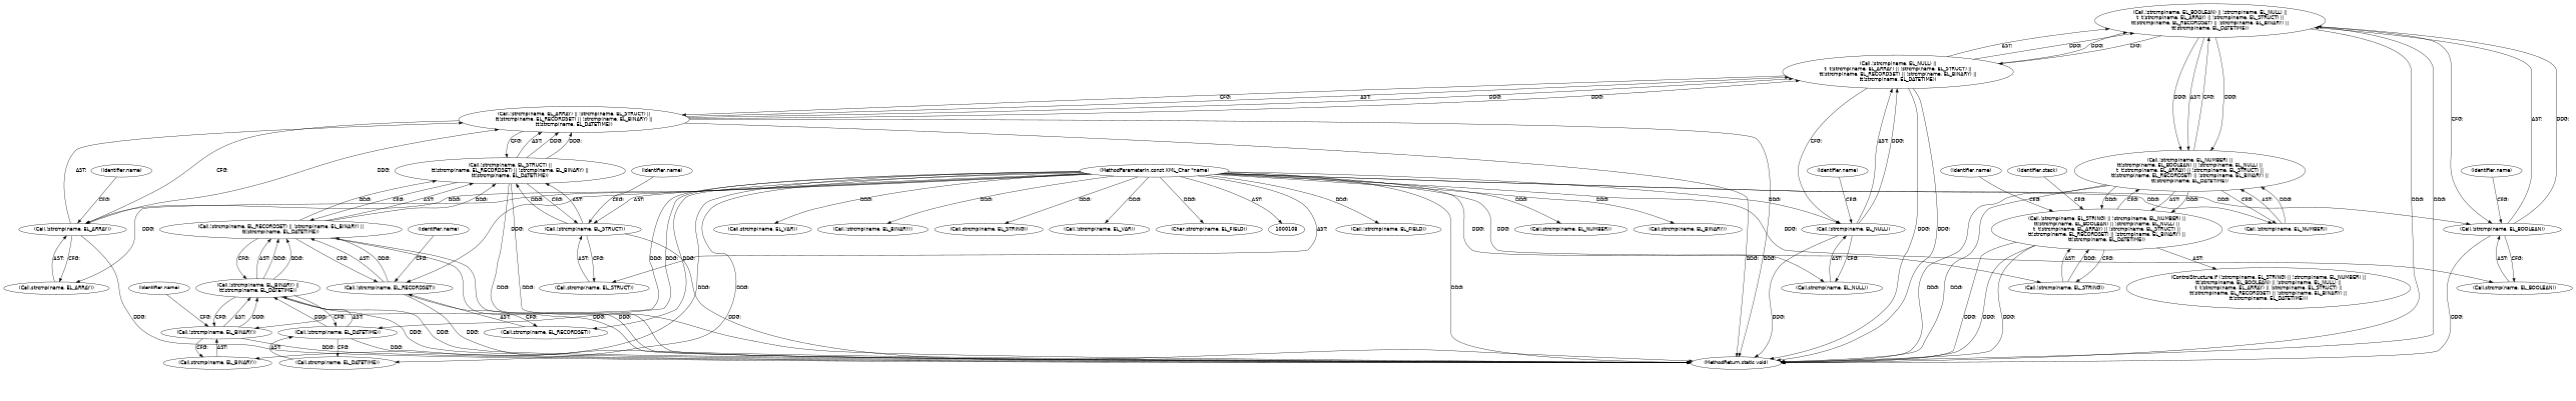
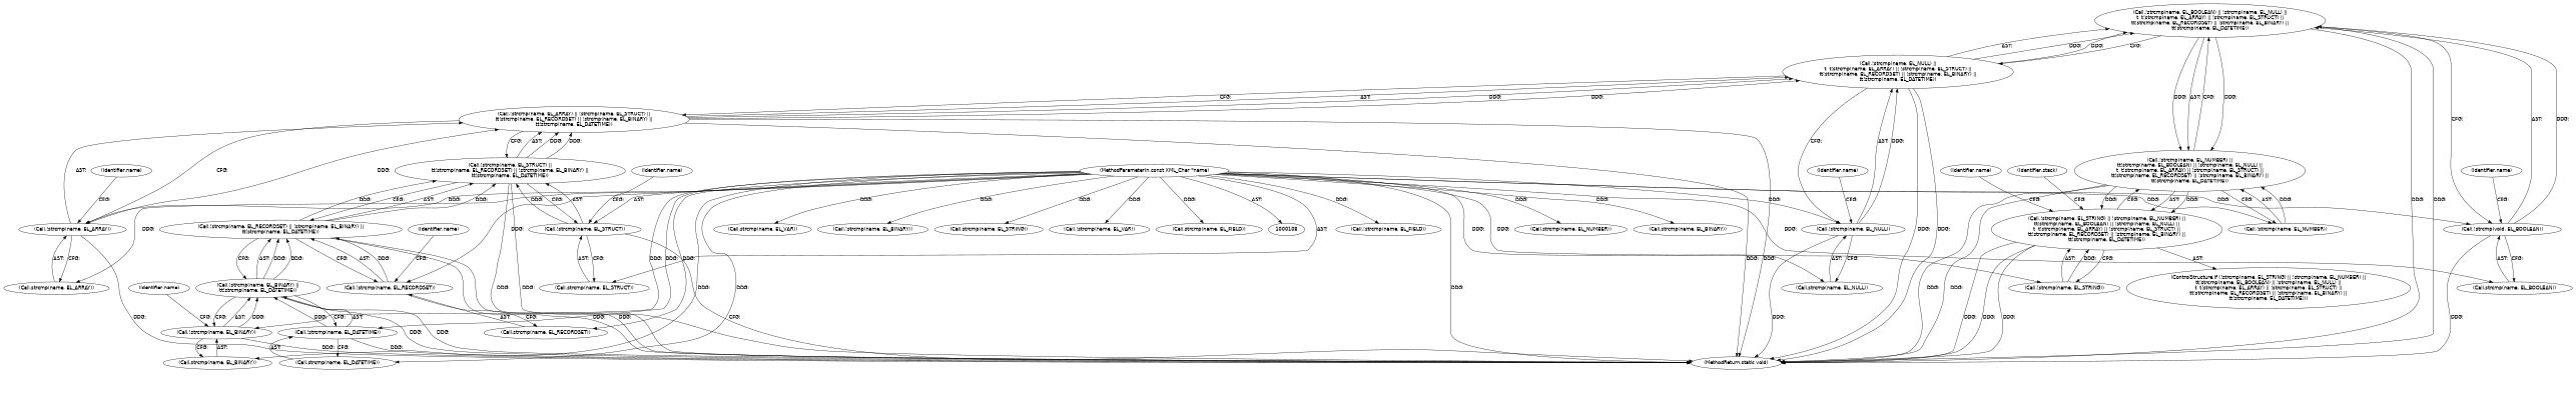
  digraph {
    fontname="DejaVu Sans"
    node [fontname="DejaVu Sans"]
    edge [fontname="DejaVu Sans"]
    n1 [label="(Call,!strcmp(name, EL_BOOLEAN) || !strcmp(name, EL_NULL) ||\n\t  \t!strcmp(name, EL_ARRAY) || !strcmp(name, EL_STRUCT) ||\n\t\t!strcmp(name, EL_RECORDSET) || !strcmp(name, EL_BINARY) ||\n\t\t!strcmp(name, EL_DATETIME))"]
-   n2 [label="(Call,!strcmp(name, EL_BOOLEAN))"]
+   n2 [label="(Call,!strcmp(void, EL_BOOLEAN))"]
    n3 [label="(Call,!strcmp(name, EL_NULL) ||\n\t  \t!strcmp(name, EL_ARRAY) || !strcmp(name, EL_STRUCT) ||\n\t\t!strcmp(name, EL_RECORDSET) || !strcmp(name, EL_BINARY) ||\n\t\t!strcmp(name, EL_DATETIME))"]
    n4 [label="(Call,!strcmp(name, EL_NUMBER) ||\n\t\t!strcmp(name, EL_BOOLEAN) || !strcmp(name, EL_NULL) ||\n\t  \t!strcmp(name, EL_ARRAY) || !strcmp(name, EL_STRUCT) ||\n\t\t!strcmp(name, EL_RECORDSET) || !strcmp(name, EL_BINARY) ||\n\t\t!strcmp(name, EL_DATETIME))"]
    n5 [label="(MethodReturn,static void)"]
    n6 [label="(Call,strcmp(name, EL_BOOLEAN))"]
    n7 [label="(Call,!strcmp(name, EL_NULL))"]
    n8 [label="(Call,!strcmp(name, EL_ARRAY) || !strcmp(name, EL_STRUCT) ||\n\t\t!strcmp(name, EL_RECORDSET) || !strcmp(name, EL_BINARY) ||\n\t\t!strcmp(name, EL_DATETIME))"]
    n9 [label="(Call,!strcmp(name, EL_NUMBER))"]
    n10 [label="(Call,!strcmp(name, EL_STRING) || !strcmp(name, EL_NUMBER) ||\n\t\t!strcmp(name, EL_BOOLEAN) || !strcmp(name, EL_NULL) ||\n\t  \t!strcmp(name, EL_ARRAY) || !strcmp(name, EL_STRUCT) ||\n\t\t!strcmp(name, EL_RECORDSET) || !strcmp(name, EL_BINARY) ||\n\t\t!strcmp(name, EL_DATETIME))"]
    n11 [label="(MethodParameterIn,const XML_Char *name)"]
    n12 [label="(Call,!strcmp(name, EL_ARRAY))"]
    n13 [label="(Call,!strcmp(name, EL_STRUCT))"]
    n14 [label="(Call,!strcmp(name, EL_RECORDSET))"]
    n15 [label="(Call,!strcmp(name, EL_BINARY))"]
    n16 [label="(Call,!strcmp(name, EL_DATETIME))"]
    n17 [label="(Call,strcmp(name, EL_DATETIME))"]
    n18 [label="(Call,!strcmp(name, EL_FIELD))"]
    n19 [label="(Call,strcmp(name, EL_ARRAY))"]
    n20 [label="(Call,strcmp(name, EL_NUMBER))"]
    n21 [label="(Call,strcmp(name, EL_BINARY))"]
    n22 [label="(Call,strcmp(name, EL_BINARY))"]
    n23 [label="(Call,strcmp(name, EL_VAR))"]
    n24 [label="(Call,strcmp(name, EL_NULL))"]
    n25 [label="(Call,!strcmp(name, EL_BINARY))"]
    n26 [label="(Call,!strcmp(name, EL_STRING))"]
    n27 [label="(Call,strcmp(name, EL_STRUCT))"]
    n28 [label="(Call,strcmp(name, EL_RECORDSET))"]
    n29 [label="(Call,strcmp(name, EL_STRING))"]
    n30 [label="(Call,!strcmp(name, EL_VAR))"]
-   n31 [label="(Char,strcmp(name, EL_FIELD))"]
+   n31 [label="(Call,strcmp(name, EL_FIELD))"]
    1000108
    n33 [label="(Call,!strcmp(name, EL_STRUCT) ||\n\t\t!strcmp(name, EL_RECORDSET) || !strcmp(name, EL_BINARY) ||\n\t\t!strcmp(name, EL_DATETIME))"]
    n34 [label="(Call,!strcmp(name, EL_RECORDSET) || !strcmp(name, EL_BINARY) ||\n\t\t!strcmp(name, EL_DATETIME))"]
    n35 [label="(Call,!strcmp(name, EL_BINARY) ||\n\t\t!strcmp(name, EL_DATETIME))"]
    n36 [label="(ControlStructure,if (!strcmp(name, EL_STRING) || !strcmp(name, EL_NUMBER) ||\n\t\t!strcmp(name, EL_BOOLEAN) || !strcmp(name, EL_NULL) ||\n\t  \t!strcmp(name, EL_ARRAY) || !strcmp(name, EL_STRUCT) ||\n\t\t!strcmp(name, EL_RECORDSET) || !strcmp(name, EL_BINARY) ||\n\t\t!strcmp(name, EL_DATETIME)))"]
    n37 [label="(Identifier,name)"]
    n38 [label="(Identifier,name)"]
    n39 [label="(Identifier,name)"]
    n40 [label="(Identifier,name)"]
    n41 [label="(Identifier,name)"]
    n42 [label="(Identifier,name)"]
    n43 [label="(Identifier,stack)"]
    n44 [label="(Identifier,name)"]
    n1 -> n2 [label="CFG: "]
    n1 -> n3 [label="CFG: "]
    n1 -> n4 [label="AST: "]
    n1 -> n4 [label="DDG: "]
    n1 -> n4 [label="DDG: "]
    n1 -> n5 [label="DDG: "]
    n1 -> n5 [label="DDG: "]
    n2 -> n1 [label="AST: "]
    n2 -> n1 [label="DDG: "]
    n2 -> n5 [label="DDG: "]
    n2 -> n6 [label="CFG: "]
    n3 -> n1 [label="AST: "]
    n3 -> n1 [label="DDG: "]
    n3 -> n1 [label="DDG: "]
    n3 -> n5 [label="DDG: "]
    n3 -> n5 [label="DDG: "]
    n3 -> n7 [label="CFG: "]
    n3 -> n8 [label="CFG: "]
    n4 -> n1 [label="CFG: "]
    n4 -> n5 [label="DDG: "]
    n4 -> n5 [label="DDG: "]
    n4 -> n9 [label="CFG: "]
    n4 -> n10 [label="AST: "]
    n4 -> n10 [label="DDG: "]
    n4 -> n10 [label="DDG: "]
    n6 -> n2 [label="AST: "]
    n7 -> n3 [label="AST: "]
    n7 -> n3 [label="DDG: "]
    n7 -> n5 [label="DDG: "]
    n7 -> n24 [label="CFG: "]
    n8 -> n3 [label="AST: "]
    n8 -> n3 [label="DDG: "]
    n8 -> n3 [label="DDG: "]
    n8 -> n5 [label="DDG: "]
    n8 -> n5 [label="DDG: "]
    n8 -> n12 [label="CFG: "]
    n8 -> n33 [label="CFG: "]
    n9 -> n4 [label="AST: "]
    n9 -> n4 [label="DDG: "]
    n10 -> n4 [label="CFG: "]
    n10 -> n5 [label="DDG: "]
    n10 -> n5 [label="DDG: "]
    n10 -> n5 [label="DDG: "]
    n10 -> n26 [label="CFG: "]
    n10 -> n36 [label="AST: "]
    n11 -> n2 [label="DDG: "]
    n11 -> n5 [label="DDG: "]
    n11 -> n6 [label="DDG: "]
    n11 -> n7 [label="DDG: "]
    n11 -> n9 [label="DDG: "]
    n11 -> n12 [label="DDG: "]
    n11 -> n13 [label="AST: "]
    n11 -> n14 [label="DDG: "]
    n11 -> n15 [label="DDG: "]
    n11 -> n16 [label="DDG: "]
    n11 -> n17 [label="DDG: "]
    n11 -> n18 [label="DDG: "]
    n11 -> n19 [label="DDG: "]
    n11 -> n20 [label="DDG: "]
    n11 -> n21 [label="DDG: "]
    n11 -> n22 [label="DDG: "]
    n11 -> n23 [label="DDG: "]
    n11 -> n24 [label="DDG: "]
    n11 -> n25 [label="DDG: "]
    n11 -> n26 [label="DDG: "]
    n11 -> n27 [label="AST: "]
    n11 -> n28 [label="DDG: "]
    n11 -> n29 [label="DDG: "]
    n11 -> n30 [label="DDG: "]
    n11 -> n31 [label="DDG: "]
    n11 -> 1000108 [label="AST: "]
    n12 -> n5 [label="DDG: "]
    n12 -> n8 [label="AST: "]
    n12 -> n8 [label="DDG: "]
    n12 -> n19 [label="CFG: "]
-   n13 -> n5 [label="DDG: "]
+   n13 -> n5 [label="CFG: "]
    n13 -> n27 [label="CFG: "]
    n13 -> n33 [label="AST: "]
    n13 -> n33 [label="DDG: "]
-   n14 -> n5 [label="DDG: "]
    n14 -> n28 [label="CFG: "]
    n14 -> n34 [label="AST: "]
    n14 -> n34 [label="DDG: "]
    n15 -> n5 [label="DDG: "]
    n15 -> n22 [label="CFG: "]
    n15 -> n35 [label="AST: "]
    n15 -> n35 [label="DDG: "]
    n16 -> n5 [label="DDG: "]
    n16 -> n17 [label="CFG: "]
    n16 -> n35 [label="AST: "]
    n16 -> n35 [label="DDG: "]
    n17 -> n16 [label="AST: "]
    n19 -> n12 [label="AST: "]
    n22 -> n15 [label="AST: "]
    n24 -> n7 [label="AST: "]
    n26 -> n10 [label="AST: "]
    n26 -> n10 [label="DDG: "]
    n27 -> n13 [label="AST: "]
    n28 -> n14 [label="AST: "]
    n33 -> n5 [label="DDG: "]
    n33 -> n5 [label="DDG: "]
    n33 -> n8 [label="AST: "]
    n33 -> n8 [label="DDG: "]
    n33 -> n8 [label="DDG: "]
    n33 -> n13 [label="CFG: "]
    n33 -> n34 [label="CFG: "]
    n34 -> n5 [label="DDG: "]
    n34 -> n5 [label="DDG: "]
    n34 -> n14 [label="CFG: "]
    n34 -> n33 [label="AST: "]
    n34 -> n33 [label="DDG: "]
    n34 -> n33 [label="DDG: "]
    n34 -> n35 [label="CFG: "]
    n35 -> n5 [label="DDG: "]
    n35 -> n5 [label="DDG: "]
    n35 -> n15 [label="CFG: "]
    n35 -> n16 [label="CFG: "]
    n35 -> n34 [label="AST: "]
    n35 -> n34 [label="DDG: "]
    n35 -> n34 [label="DDG: "]
    n37 -> n14 [label="CFG: "]
    n38 -> n10 [label="CFG: "]
    n39 -> n12 [label="CFG: "]
    n40 -> n2 [label="CFG: "]
    n41 -> n7 [label="CFG: "]
    n42 -> n15 [label="CFG: "]
    n43 -> n10 [label="CFG: "]
    n44 -> n13 [label="CFG: "]
  }
